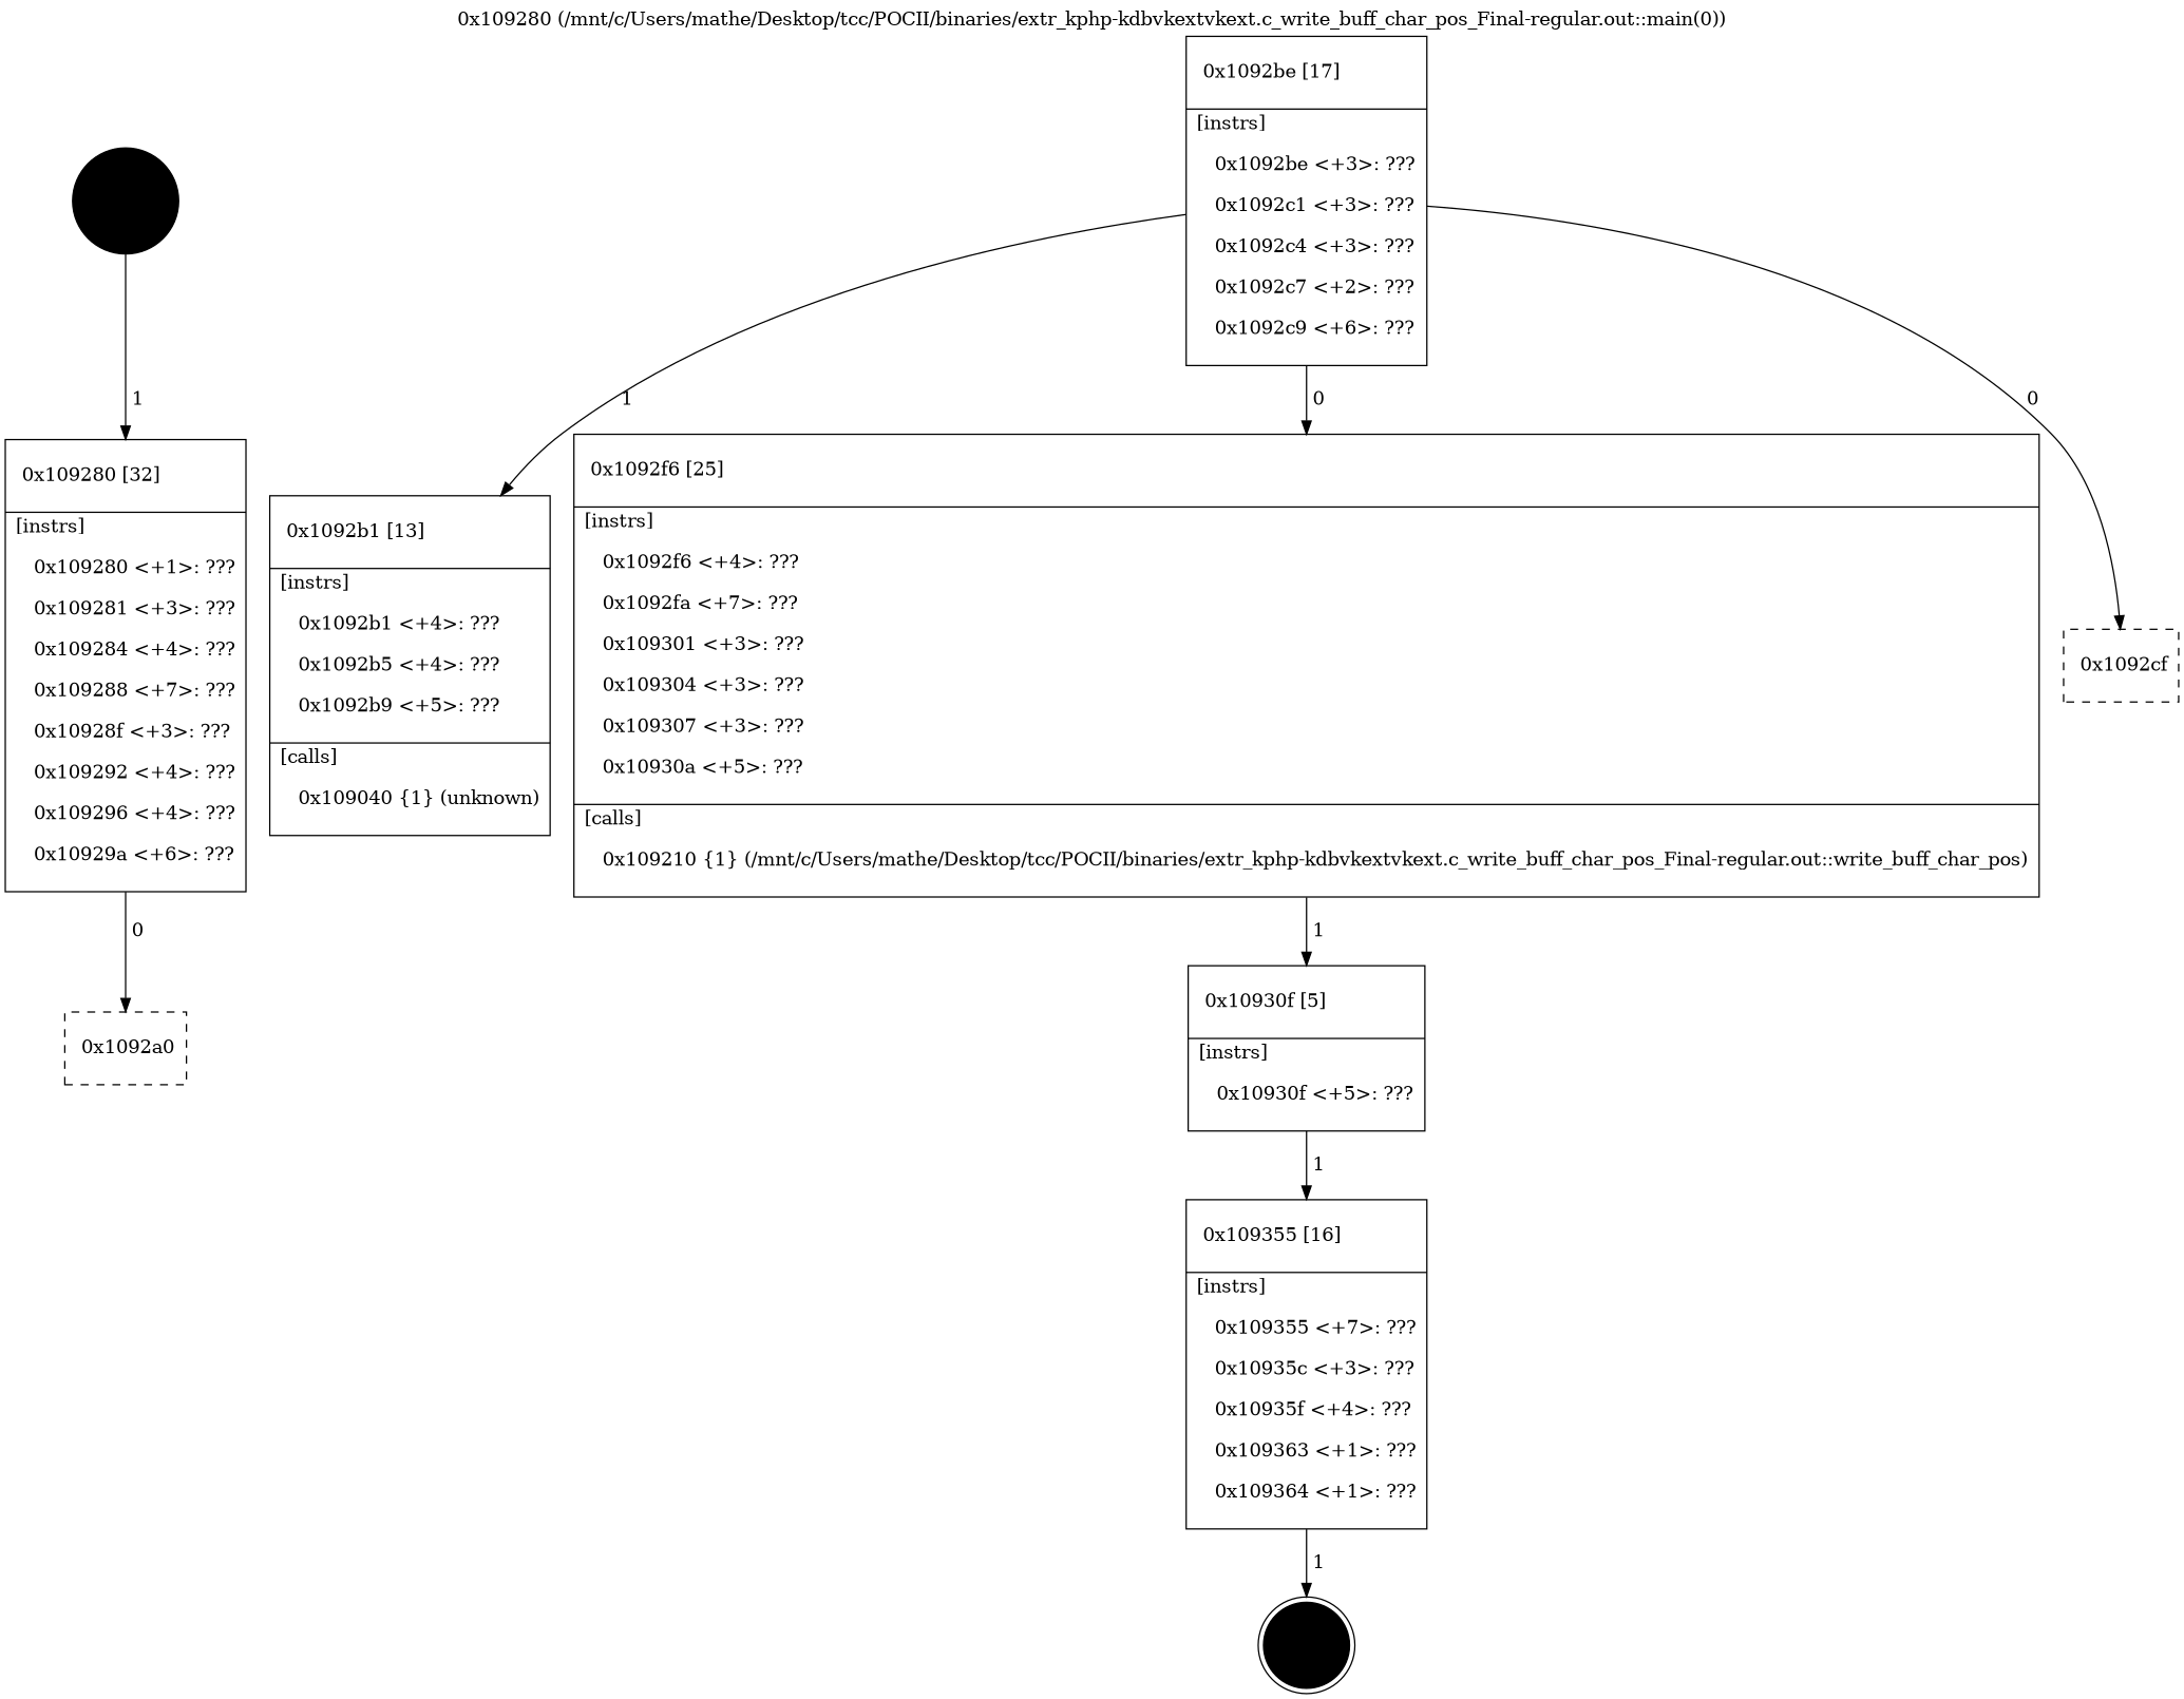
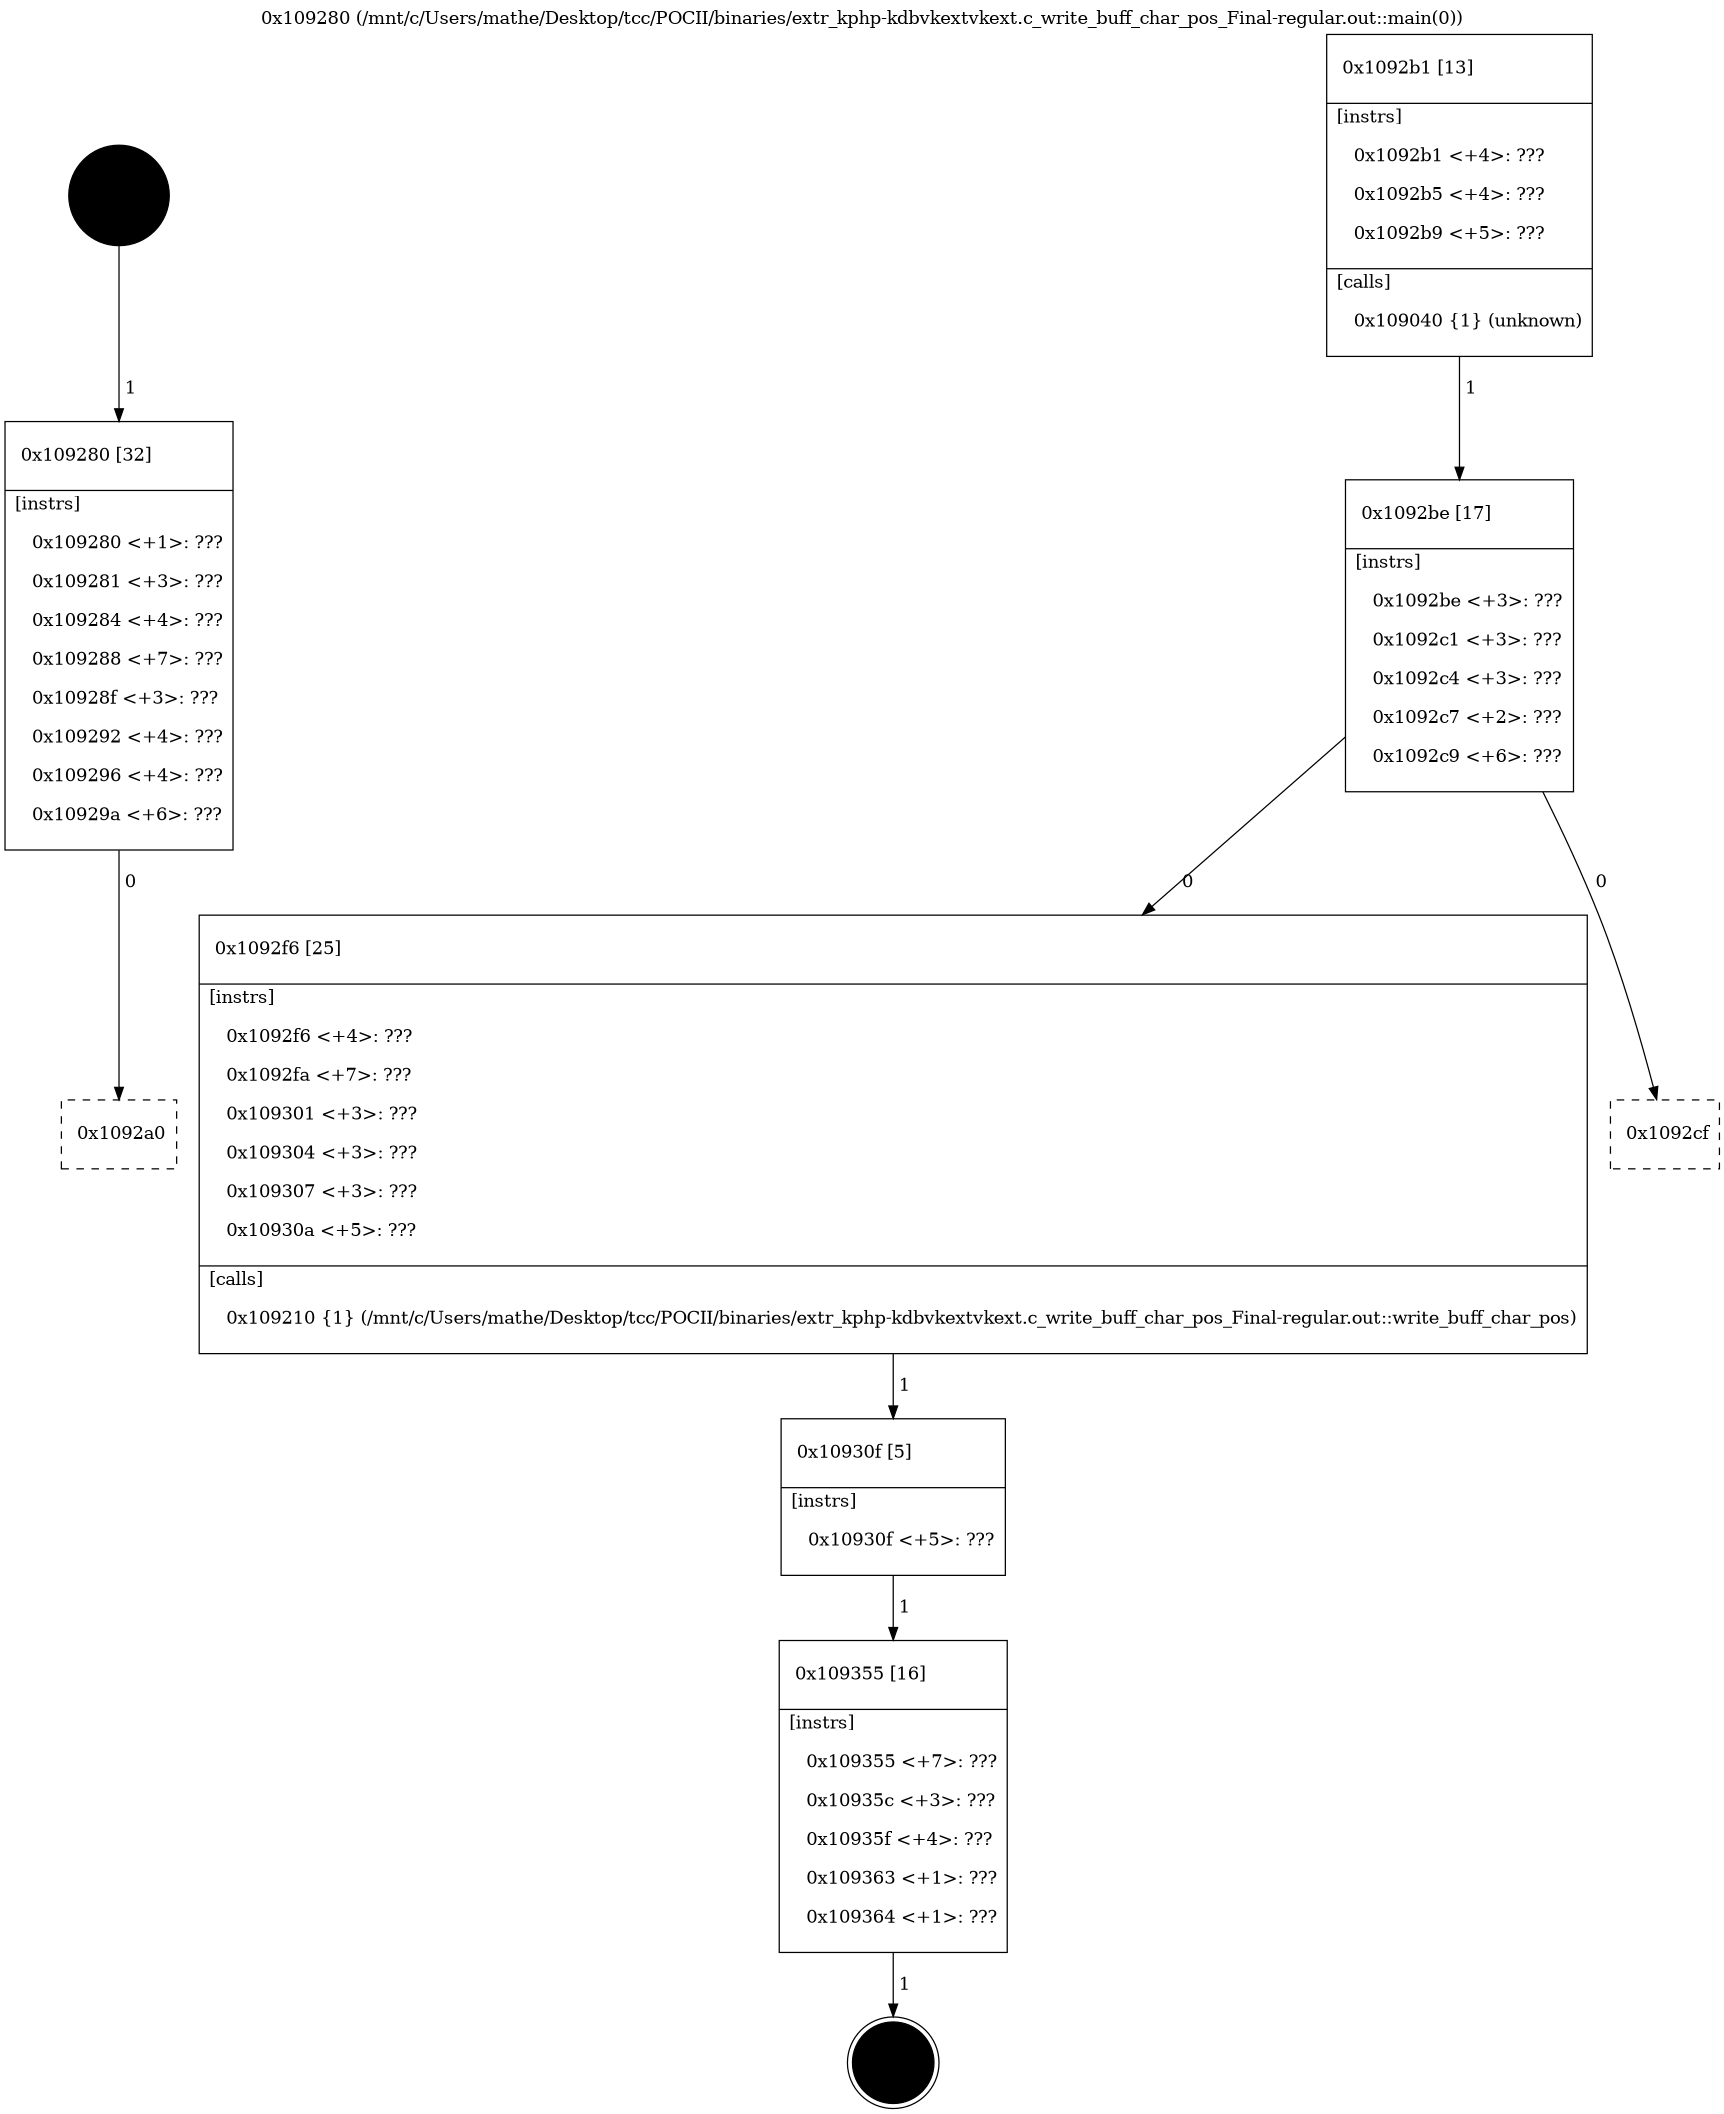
  digraph {
    label="0x109280 (/mnt/c/Users/mathe/Desktop/tcc/POCII/binaries/extr_kphp-kdbvkextvkext.c_write_buff_char_pos_Final-regular.out::main(0))"
    labelloc=t
    node [shape=record]
    Entry [fillcolor=black height=0.3 shape=circle style=filled width=0.3]
    n2 [label="{\n     0x109280 [32]\l\n     | [instrs]\l\n     &nbsp;&nbsp;0x109280 \<+1\>: ???\l\n     &nbsp;&nbsp;0x109281 \<+3\>: ???\l\n     &nbsp;&nbsp;0x109284 \<+4\>: ???\l\n     &nbsp;&nbsp;0x109288 \<+7\>: ???\l\n     &nbsp;&nbsp;0x10928f \<+3\>: ???\l\n     &nbsp;&nbsp;0x109292 \<+4\>: ???\l\n     &nbsp;&nbsp;0x109296 \<+4\>: ???\l\n     &nbsp;&nbsp;0x10929a \<+6\>: ???\l\n  }"]
    n3 [label="{\n     0x1092a0\l\n  }" style=dashed]
    n4 [label="{\n     0x1092b1 [13]\l\n     | [instrs]\l\n     &nbsp;&nbsp;0x1092b1 \<+4\>: ???\l\n     &nbsp;&nbsp;0x1092b5 \<+4\>: ???\l\n     &nbsp;&nbsp;0x1092b9 \<+5\>: ???\l\n     | [calls]\l\n     &nbsp;&nbsp;0x109040 \{1\} (unknown)\l\n  }"]
    n5 [label="{\n     0x1092be [17]\l\n     | [instrs]\l\n     &nbsp;&nbsp;0x1092be \<+3\>: ???\l\n     &nbsp;&nbsp;0x1092c1 \<+3\>: ???\l\n     &nbsp;&nbsp;0x1092c4 \<+3\>: ???\l\n     &nbsp;&nbsp;0x1092c7 \<+2\>: ???\l\n     &nbsp;&nbsp;0x1092c9 \<+6\>: ???\l\n  }"]
    n6 [label="{\n     0x1092f6 [25]\l\n     | [instrs]\l\n     &nbsp;&nbsp;0x1092f6 \<+4\>: ???\l\n     &nbsp;&nbsp;0x1092fa \<+7\>: ???\l\n     &nbsp;&nbsp;0x109301 \<+3\>: ???\l\n     &nbsp;&nbsp;0x109304 \<+3\>: ???\l\n     &nbsp;&nbsp;0x109307 \<+3\>: ???\l\n     &nbsp;&nbsp;0x10930a \<+5\>: ???\l\n     | [calls]\l\n     &nbsp;&nbsp;0x109210 \{1\} (/mnt/c/Users/mathe/Desktop/tcc/POCII/binaries/extr_kphp-kdbvkextvkext.c_write_buff_char_pos_Final-regular.out::write_buff_char_pos)\l\n  }"]
    n7 [label="{\n     0x1092cf\l\n  }" style=dashed]
    n8 [label="{\n     0x10930f [5]\l\n     | [instrs]\l\n     &nbsp;&nbsp;0x10930f \<+5\>: ???\l\n  }"]
    n9 [label="{\n     0x109355 [16]\l\n     | [instrs]\l\n     &nbsp;&nbsp;0x109355 \<+7\>: ???\l\n     &nbsp;&nbsp;0x10935c \<+3\>: ???\l\n     &nbsp;&nbsp;0x10935f \<+4\>: ???\l\n     &nbsp;&nbsp;0x109363 \<+1\>: ???\l\n     &nbsp;&nbsp;0x109364 \<+1\>: ???\l\n  }"]
    Exit [fillcolor=black height=0.3 peripheries=2 shape=circle style=filled width=0.3]
    Entry -> n2 [label=" 1"]
    n2 -> n3 [label=" 0"]
-   n5 -> n4 [label=" 1"]
+   n4 -> n5 [label=" 1"]
    n5 -> n6 [label=" 0"]
    n5 -> n7 [label=" 0"]
    n6 -> n8 [label=" 1"]
    n8 -> n9 [label=" 1"]
    n9 -> Exit [label=" 1"]
  }
